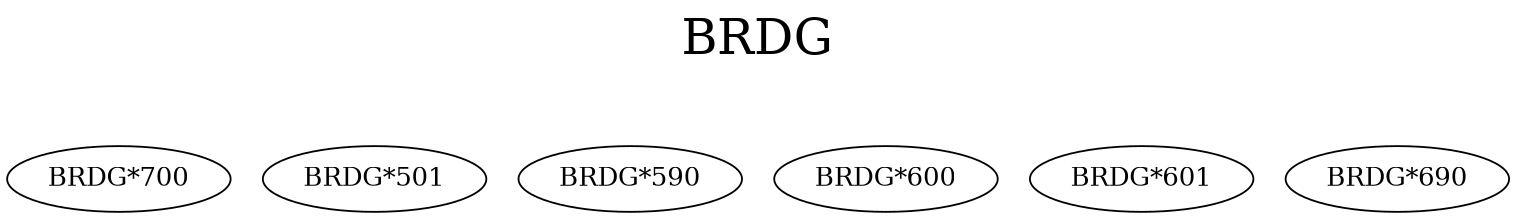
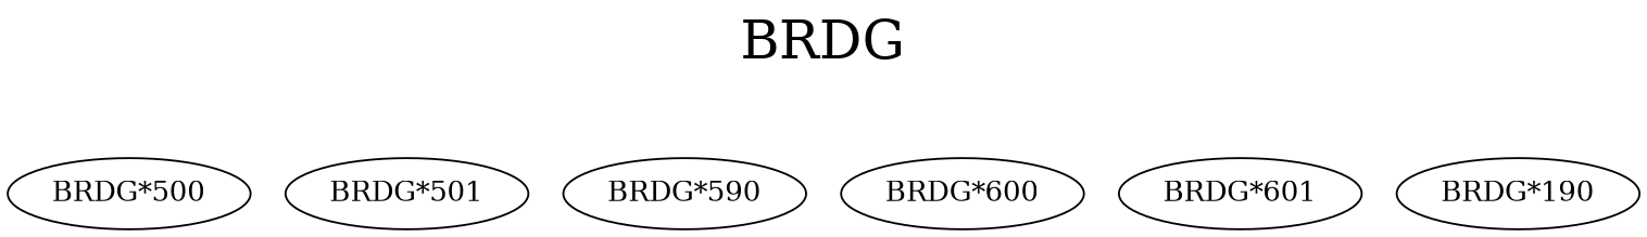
  digraph {
    fontsize=27
    label=BRDG
    labelloc=t
-   "BRDG*500" [label="BRDG*700"]
+   "BRDG*500"
    "BRDG*501"
    "BRDG*590"
    "BRDG*600"
    "BRDG*601"
-   "BRDG*690"
+   "BRDG*690" [label="BRDG*190"]
  }
